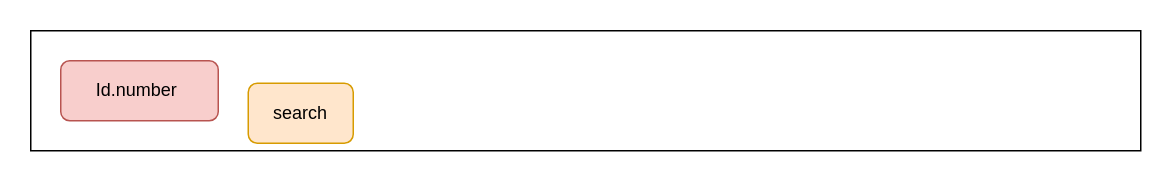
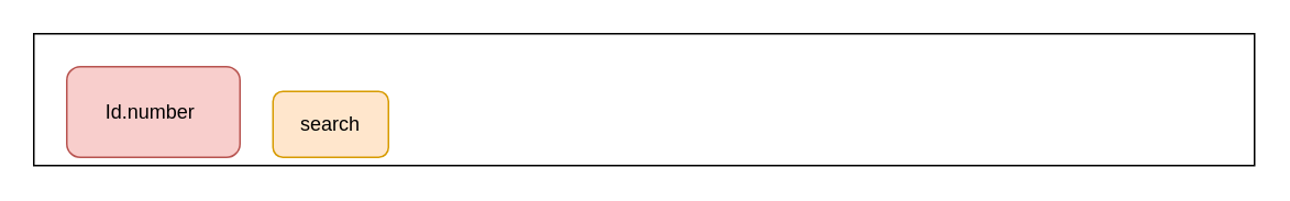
  <mxCell id="0" />
  <mxCell id="1" parent="0" />
  <mxCell id="2" value="" style="rounded=0;whiteSpace=wrap;html=1;" vertex="1" parent="1"><mxGeometry x="20" y="20" width="740" height="80" as="geometry" /></mxCell>
  <mxCell id="3" value="search" style="rounded=1;whiteSpace=wrap;html=1;fillColor=#ffe6cc;strokeColor=#d79b00;" vertex="1" parent="1"><mxGeometry x="165" y="55" width="70" height="40" as="geometry" /></mxCell>
- <mxCell id="4" value="Id.number&amp;nbsp;" style="rounded=1;whiteSpace=wrap;html=1;fillColor=#f8cecc;strokeColor=#b85450;" vertex="1" parent="1"><mxGeometry x="40" y="40" width="105" height="40" as="geometry" /></mxCell>
+ <mxCell id="4" value="Id.number&amp;nbsp;" style="rounded=1;whiteSpace=wrap;html=1;fillColor=#f8cecc;strokeColor=#b85450;" vertex="1" parent="1"><mxGeometry x="40" y="40" width="105" height="55" as="geometry" /></mxCell>
